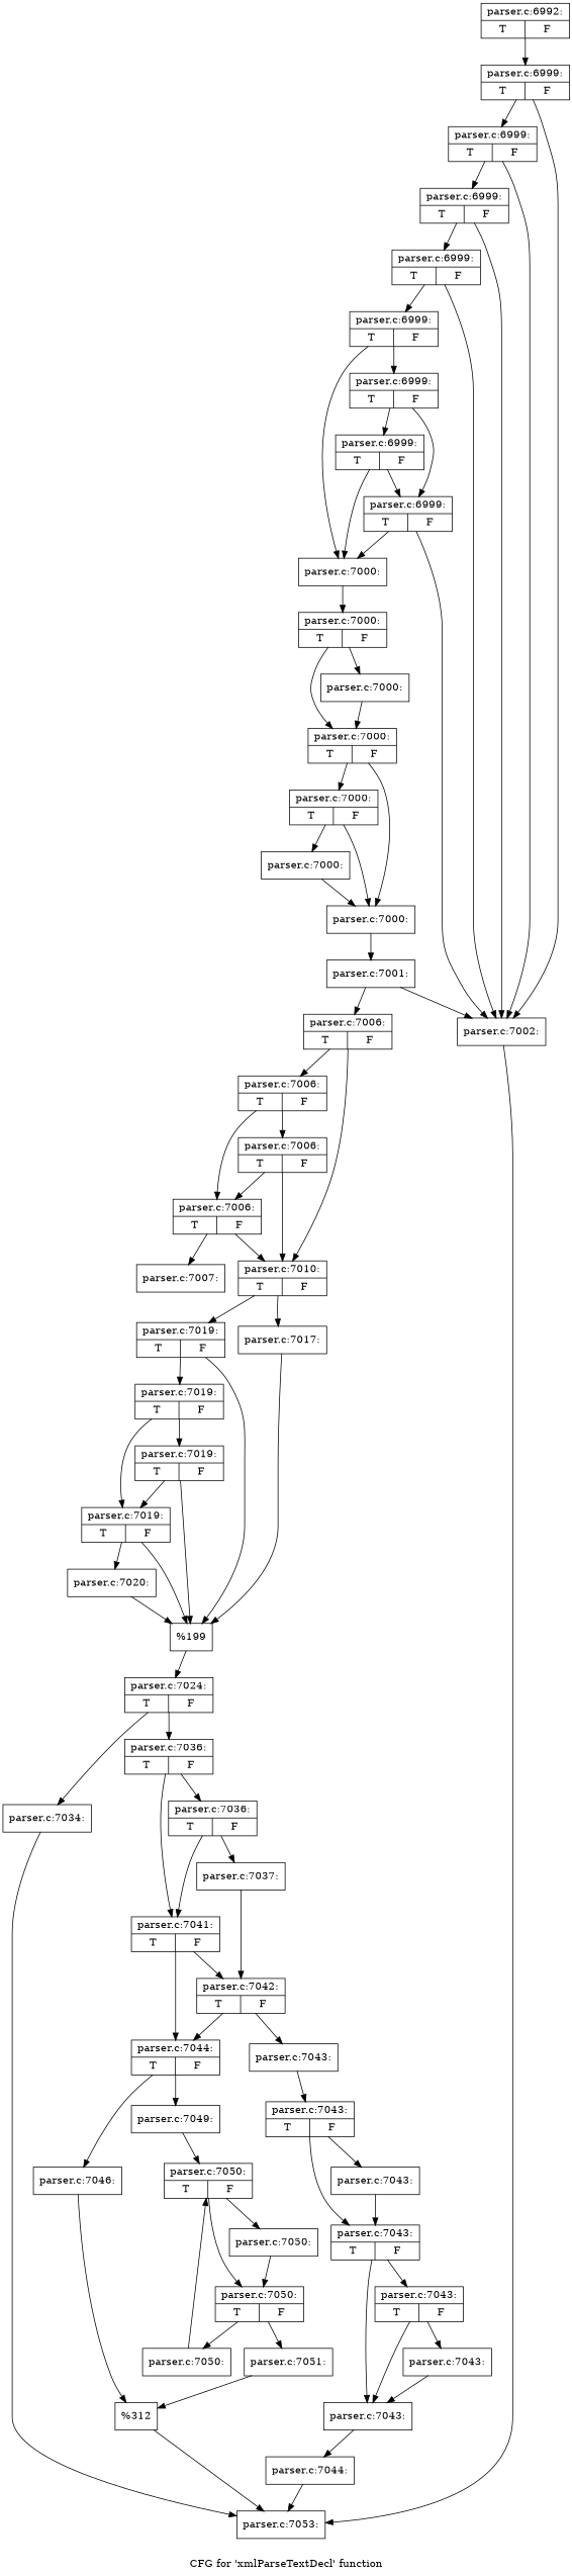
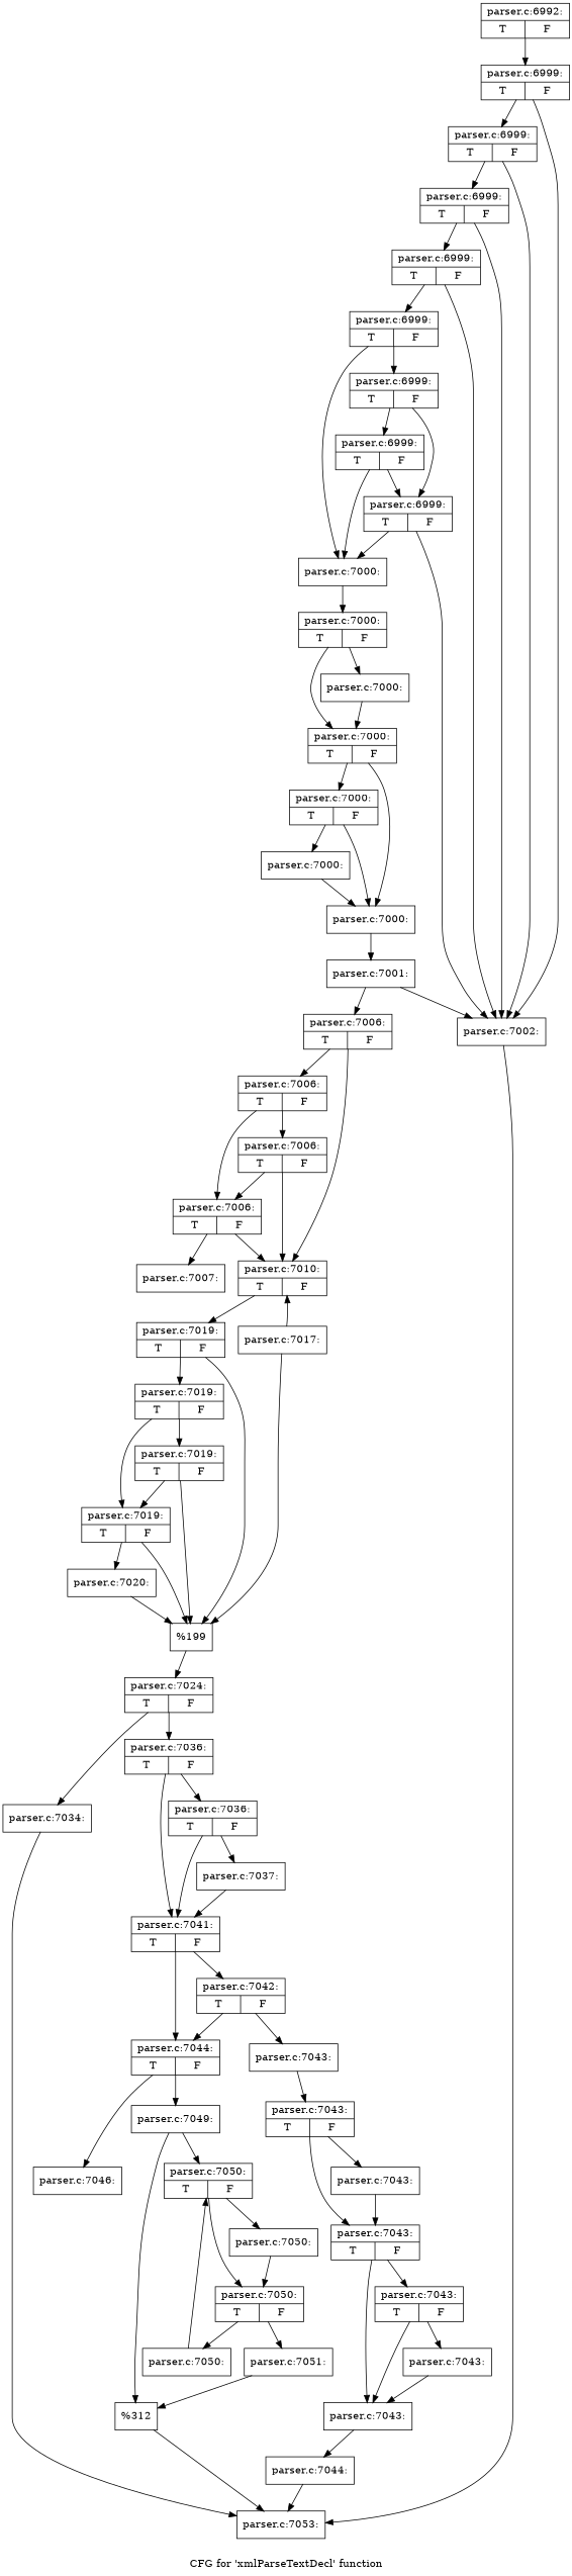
  digraph {
    fontname="DejaVu Serif"
    label="CFG for 'xmlParseTextDecl' function"
    node [fontname="DejaVu Serif" shape=record]
    edge [fontname="DejaVu Serif"]
    n1 [label="{parser.c:6992:|{<s0>T|<s1>F}}"]
    n2 [label="{parser.c:6999:|{<s0>T|<s1>F}}"]
    n3 [label="{parser.c:7002:}"]
    n4 [label="{parser.c:6999:|{<s0>T|<s1>F}}"]
    n5 [label="{parser.c:7053:}"]
    n6 [label="{parser.c:6999:|{<s0>T|<s1>F}}"]
    n7 [label="{parser.c:6999:|{<s0>T|<s1>F}}"]
    n8 [label="{parser.c:6999:|{<s0>T|<s1>F}}"]
    n9 [label="{parser.c:7000:}"]
    n10 [label="{parser.c:6999:|{<s0>T|<s1>F}}"]
    n11 [label="{parser.c:7000:|{<s0>T|<s1>F}}"]
    n12 [label="{parser.c:6999:|{<s0>T|<s1>F}}"]
    n13 [label="{parser.c:6999:|{<s0>T|<s1>F}}"]
    n14 [label="{parser.c:7000:}"]
    n15 [label="{parser.c:7000:|{<s0>T|<s1>F}}"]
    n16 [label="{parser.c:7000:|{<s0>T|<s1>F}}"]
    n17 [label="{parser.c:7000:}"]
    n18 [label="{parser.c:7000:}"]
    n19 [label="{parser.c:7001:}"]
    n20 [label="{parser.c:7006:|{<s0>T|<s1>F}}"]
    n21 [label="{parser.c:7010:|{<s0>T|<s1>F}}"]
    n22 [label="{parser.c:7006:|{<s0>T|<s1>F}}"]
    n23 [label="{parser.c:7017:}"]
    n24 [label="{parser.c:7019:|{<s0>T|<s1>F}}"]
    n25 [label="{parser.c:7006:|{<s0>T|<s1>F}}"]
    n26 [label="{parser.c:7006:|{<s0>T|<s1>F}}"]
    n27 [label="{%199}"]
    n28 [label="{parser.c:7019:|{<s0>T|<s1>F}}"]
    n29 [label="{parser.c:7007:}"]
    n30 [label="{parser.c:7024:|{<s0>T|<s1>F}}"]
    n31 [label="{parser.c:7034:}"]
    n32 [label="{parser.c:7036:|{<s0>T|<s1>F}}"]
    n33 [label="{parser.c:7019:|{<s0>T|<s1>F}}"]
    n34 [label="{parser.c:7019:|{<s0>T|<s1>F}}"]
    n35 [label="{parser.c:7036:|{<s0>T|<s1>F}}"]
    n36 [label="{parser.c:7041:|{<s0>T|<s1>F}}"]
    n37 [label="{parser.c:7020:}"]
    n38 [label="{parser.c:7037:}"]
    n39 [label="{parser.c:7042:|{<s0>T|<s1>F}}"]
    n40 [label="{parser.c:7044:|{<s0>T|<s1>F}}"]
    n41 [label="{parser.c:7043:}"]
    n42 [label="{parser.c:7046:}"]
    n43 [label="{parser.c:7049:}"]
    n44 [label="{parser.c:7043:|{<s0>T|<s1>F}}"]
    n45 [label="{%312}"]
    n46 [label="{parser.c:7050:|{<s0>T|<s1>F}}"]
    n47 [label="{parser.c:7043:}"]
    n48 [label="{parser.c:7043:|{<s0>T|<s1>F}}"]
    n49 [label="{parser.c:7043:|{<s0>T|<s1>F}}"]
    n50 [label="{parser.c:7043:}"]
    n51 [label="{parser.c:7043:}"]
    n52 [label="{parser.c:7044:}"]
    n53 [label="{parser.c:7050:}"]
    n54 [label="{parser.c:7050:|{<s0>T|<s1>F}}"]
    n55 [label="{parser.c:7050:}"]
    n56 [label="{parser.c:7051:}"]
    n1 -> n2
    n2 -> n3
    n2 -> n4
    n3 -> n5
    n4 -> n3
    n4 -> n6
    n6 -> n3
    n6 -> n7
    n7 -> n3
    n7 -> n8
    n8 -> n9
    n8 -> n10
    n9 -> n11
    n10 -> n12
    n10 -> n13
    n11 -> n14
    n11 -> n15
    n12 -> n9
    n12 -> n13
    n13 -> n3
    n13 -> n9
    n14 -> n15
    n15 -> n16
    n15 -> n17
    n16 -> n17
    n16 -> n18
    n17 -> n19
    n18 -> n17
    n19 -> n3
    n19 -> n20
    n20 -> n21
    n20 -> n22
-   n21 -> n23
+   n23 -> n21
    n21 -> n24
    n22 -> n25
    n22 -> n26
    n23 -> n27
    n24 -> n27
    n24 -> n28
    n25 -> n21
    n25 -> n26
    n26 -> n21
    n26 -> n29
    n27 -> n30
    n28 -> n33
    n28 -> n34
    n30 -> n31
    n30 -> n32
    n31 -> n5
    n32 -> n35
    n32 -> n36
    n33 -> n27
    n33 -> n34
    n34 -> n27
    n34 -> n37
    n35 -> n36
    n35 -> n38
    n36 -> n39
    n36 -> n40
    n37 -> n27
-   n38 -> n39
+   n38 -> n36
    n39 -> n40
    n39 -> n41
    n40 -> n42
    n40 -> n43
    n41 -> n44
-   n42 -> n45
+   n43 -> n45
    n43 -> n46
    n44 -> n47
    n44 -> n48
    n45 -> n5
    n46 -> n53
    n46 -> n54
    n47 -> n48
    n48 -> n49
    n48 -> n50
    n49 -> n50
    n49 -> n51
    n50 -> n52
    n51 -> n50
    n52 -> n5
    n53 -> n54
    n54 -> n55
    n54 -> n56
    n55 -> n46
    n56 -> n45
  }
